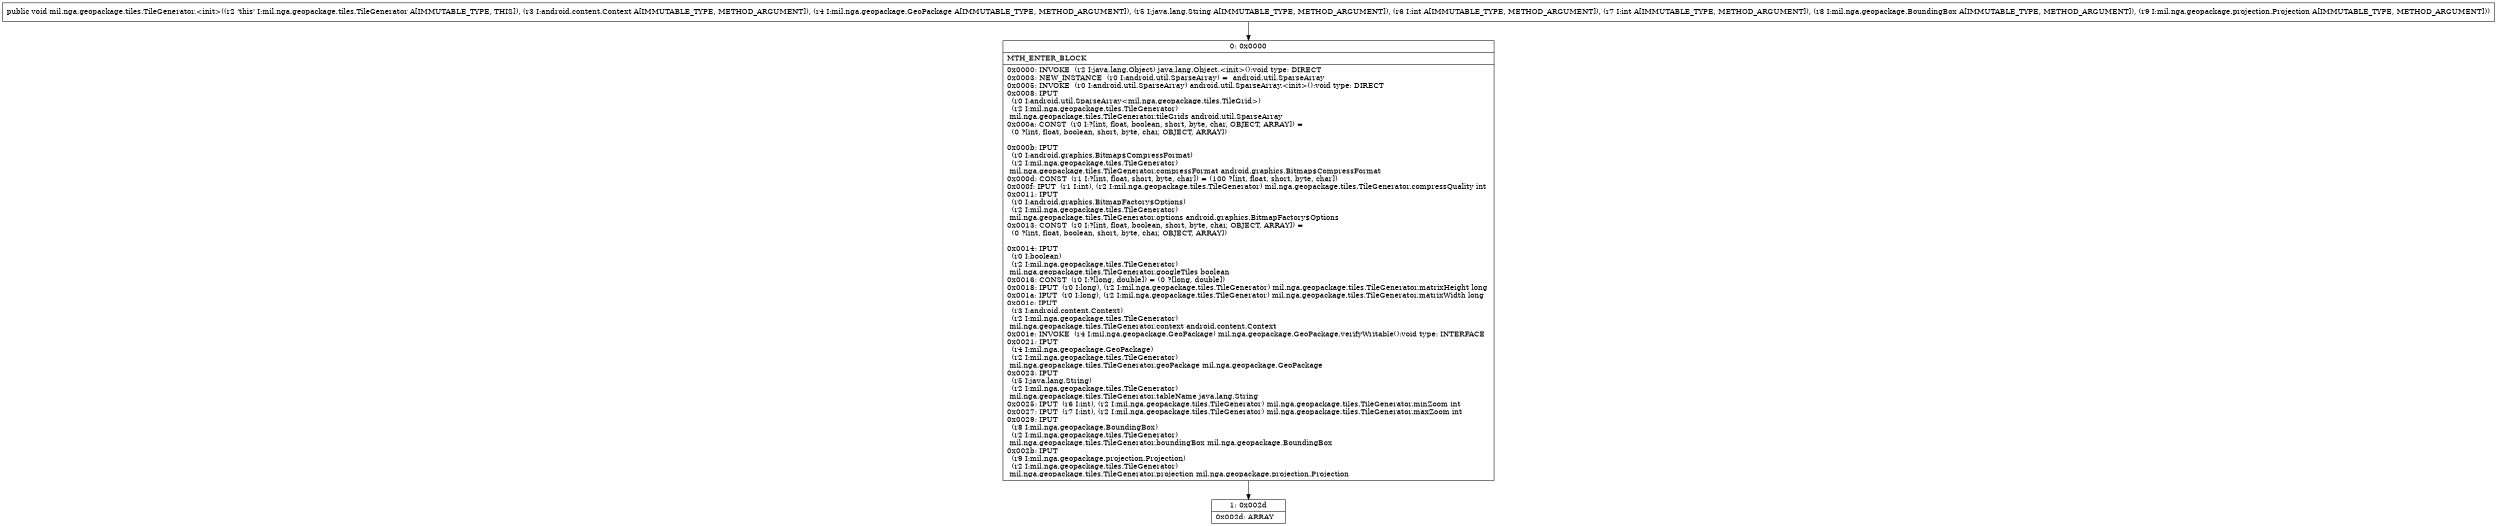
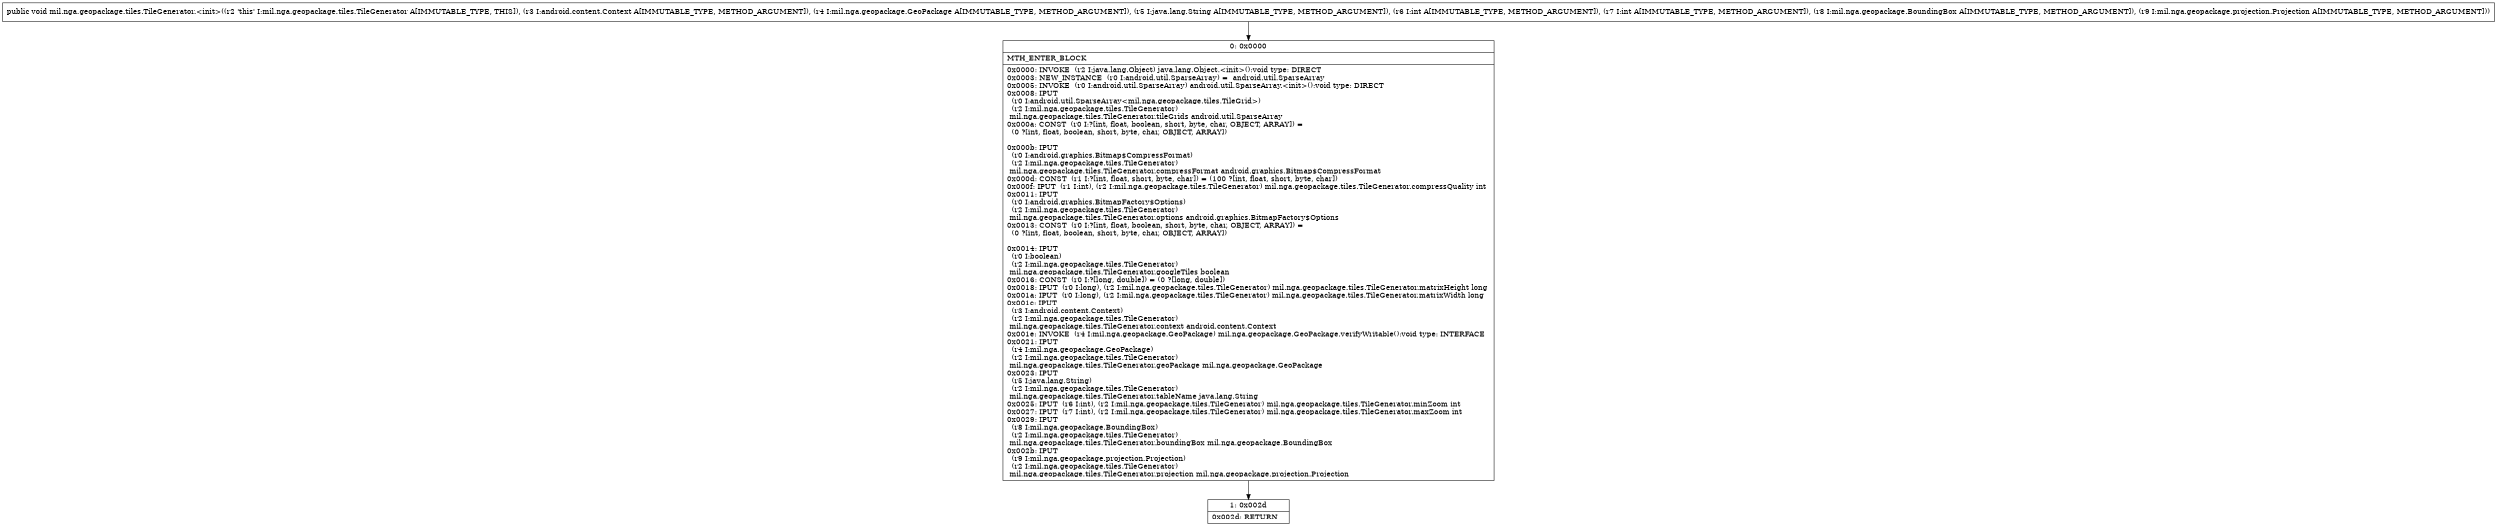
  digraph {
    node [shape=record]
    n1 [label="{0\:\ 0x0000|MTH_ENTER_BLOCK\l|0x0000: INVOKE  (r2 I:java.lang.Object) java.lang.Object.\<init\>():void type: DIRECT \l0x0003: NEW_INSTANCE  (r0 I:android.util.SparseArray) =  android.util.SparseArray \l0x0005: INVOKE  (r0 I:android.util.SparseArray) android.util.SparseArray.\<init\>():void type: DIRECT \l0x0008: IPUT  \l  (r0 I:android.util.SparseArray\<mil.nga.geopackage.tiles.TileGrid\>)\l  (r2 I:mil.nga.geopackage.tiles.TileGenerator)\l mil.nga.geopackage.tiles.TileGenerator.tileGrids android.util.SparseArray \l0x000a: CONST  (r0 I:?[int, float, boolean, short, byte, char, OBJECT, ARRAY]) = \l  (0 ?[int, float, boolean, short, byte, char, OBJECT, ARRAY])\l \l0x000b: IPUT  \l  (r0 I:android.graphics.Bitmap$CompressFormat)\l  (r2 I:mil.nga.geopackage.tiles.TileGenerator)\l mil.nga.geopackage.tiles.TileGenerator.compressFormat android.graphics.Bitmap$CompressFormat \l0x000d: CONST  (r1 I:?[int, float, short, byte, char]) = (100 ?[int, float, short, byte, char]) \l0x000f: IPUT  (r1 I:int), (r2 I:mil.nga.geopackage.tiles.TileGenerator) mil.nga.geopackage.tiles.TileGenerator.compressQuality int \l0x0011: IPUT  \l  (r0 I:android.graphics.BitmapFactory$Options)\l  (r2 I:mil.nga.geopackage.tiles.TileGenerator)\l mil.nga.geopackage.tiles.TileGenerator.options android.graphics.BitmapFactory$Options \l0x0013: CONST  (r0 I:?[int, float, boolean, short, byte, char, OBJECT, ARRAY]) = \l  (0 ?[int, float, boolean, short, byte, char, OBJECT, ARRAY])\l \l0x0014: IPUT  \l  (r0 I:boolean)\l  (r2 I:mil.nga.geopackage.tiles.TileGenerator)\l mil.nga.geopackage.tiles.TileGenerator.googleTiles boolean \l0x0016: CONST  (r0 I:?[long, double]) = (0 ?[long, double]) \l0x0018: IPUT  (r0 I:long), (r2 I:mil.nga.geopackage.tiles.TileGenerator) mil.nga.geopackage.tiles.TileGenerator.matrixHeight long \l0x001a: IPUT  (r0 I:long), (r2 I:mil.nga.geopackage.tiles.TileGenerator) mil.nga.geopackage.tiles.TileGenerator.matrixWidth long \l0x001c: IPUT  \l  (r3 I:android.content.Context)\l  (r2 I:mil.nga.geopackage.tiles.TileGenerator)\l mil.nga.geopackage.tiles.TileGenerator.context android.content.Context \l0x001e: INVOKE  (r4 I:mil.nga.geopackage.GeoPackage) mil.nga.geopackage.GeoPackage.verifyWritable():void type: INTERFACE \l0x0021: IPUT  \l  (r4 I:mil.nga.geopackage.GeoPackage)\l  (r2 I:mil.nga.geopackage.tiles.TileGenerator)\l mil.nga.geopackage.tiles.TileGenerator.geoPackage mil.nga.geopackage.GeoPackage \l0x0023: IPUT  \l  (r5 I:java.lang.String)\l  (r2 I:mil.nga.geopackage.tiles.TileGenerator)\l mil.nga.geopackage.tiles.TileGenerator.tableName java.lang.String \l0x0025: IPUT  (r6 I:int), (r2 I:mil.nga.geopackage.tiles.TileGenerator) mil.nga.geopackage.tiles.TileGenerator.minZoom int \l0x0027: IPUT  (r7 I:int), (r2 I:mil.nga.geopackage.tiles.TileGenerator) mil.nga.geopackage.tiles.TileGenerator.maxZoom int \l0x0029: IPUT  \l  (r8 I:mil.nga.geopackage.BoundingBox)\l  (r2 I:mil.nga.geopackage.tiles.TileGenerator)\l mil.nga.geopackage.tiles.TileGenerator.boundingBox mil.nga.geopackage.BoundingBox \l0x002b: IPUT  \l  (r9 I:mil.nga.geopackage.projection.Projection)\l  (r2 I:mil.nga.geopackage.tiles.TileGenerator)\l mil.nga.geopackage.tiles.TileGenerator.projection mil.nga.geopackage.projection.Projection \l}"]
-   n2 [label="{1\:\ 0x002d|0x002d: ARRAY   \l}"]
+   n2 [label="{1\:\ 0x002d|0x002d: RETURN   \l}"]
    n3 [label="{public void mil.nga.geopackage.tiles.TileGenerator.\<init\>((r2 'this' I:mil.nga.geopackage.tiles.TileGenerator A[IMMUTABLE_TYPE, THIS]), (r3 I:android.content.Context A[IMMUTABLE_TYPE, METHOD_ARGUMENT]), (r4 I:mil.nga.geopackage.GeoPackage A[IMMUTABLE_TYPE, METHOD_ARGUMENT]), (r5 I:java.lang.String A[IMMUTABLE_TYPE, METHOD_ARGUMENT]), (r6 I:int A[IMMUTABLE_TYPE, METHOD_ARGUMENT]), (r7 I:int A[IMMUTABLE_TYPE, METHOD_ARGUMENT]), (r8 I:mil.nga.geopackage.BoundingBox A[IMMUTABLE_TYPE, METHOD_ARGUMENT]), (r9 I:mil.nga.geopackage.projection.Projection A[IMMUTABLE_TYPE, METHOD_ARGUMENT])) }"]
    n1 -> n2
    n3 -> n1
  }
